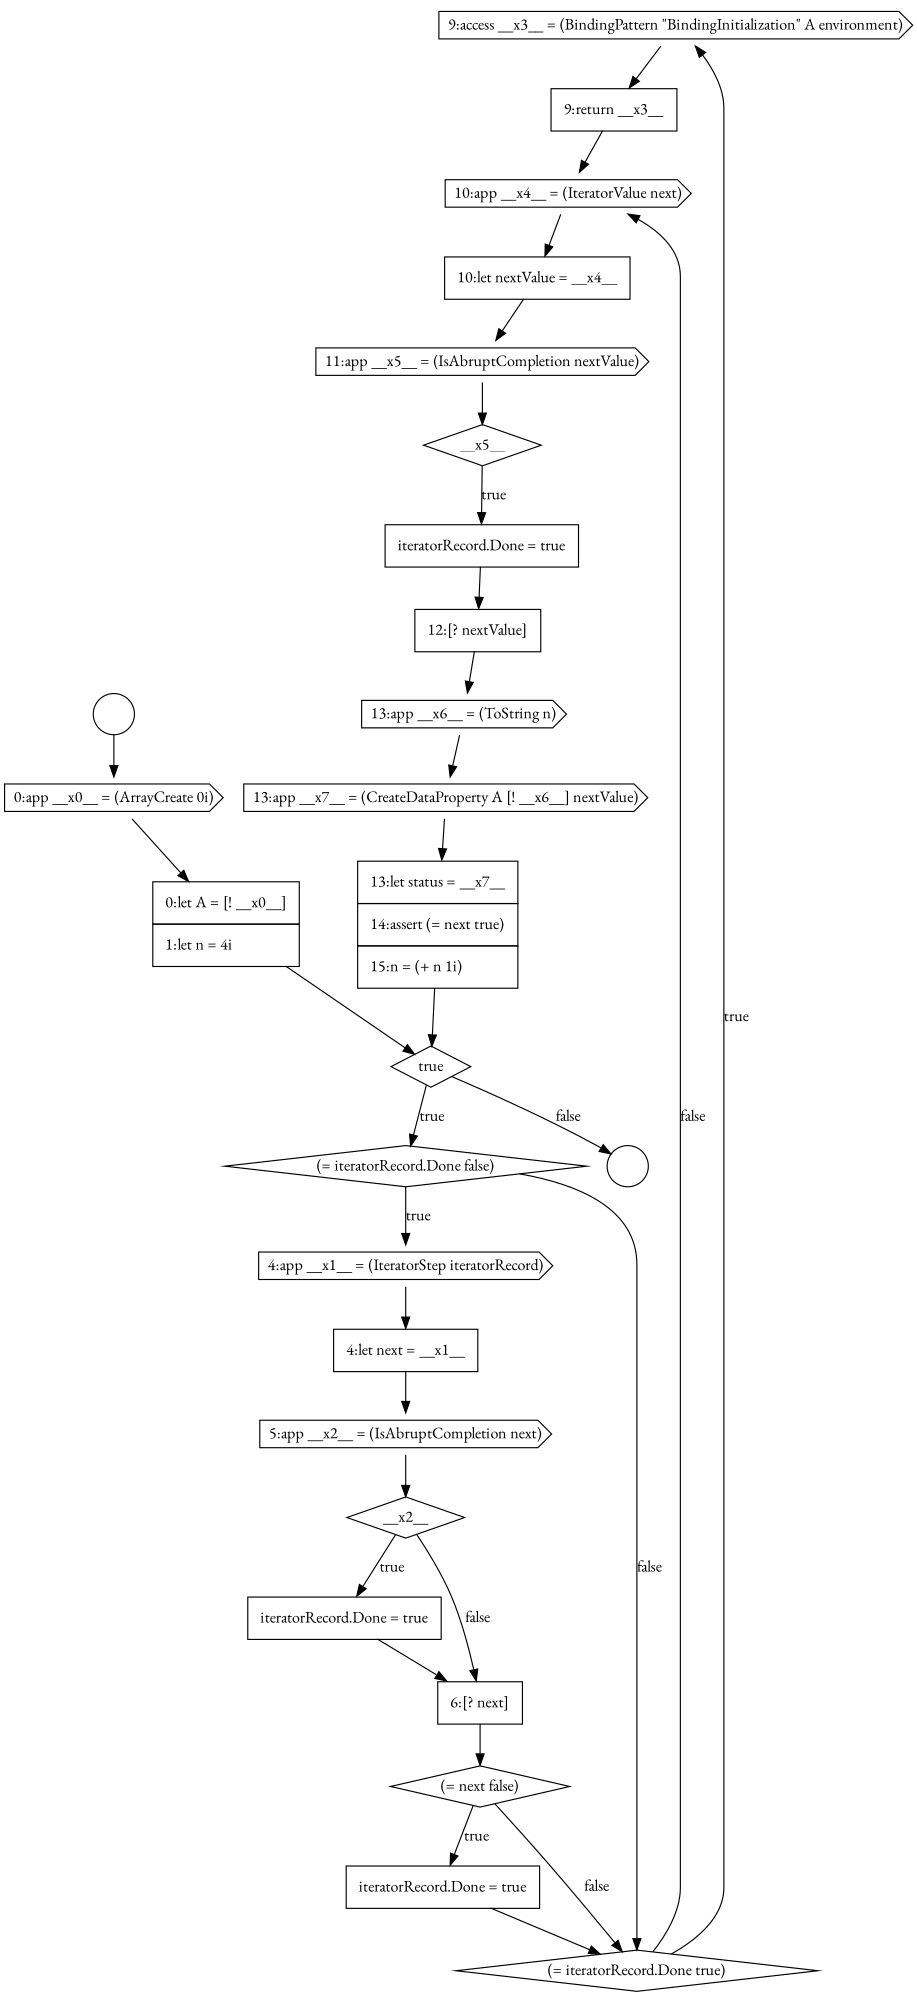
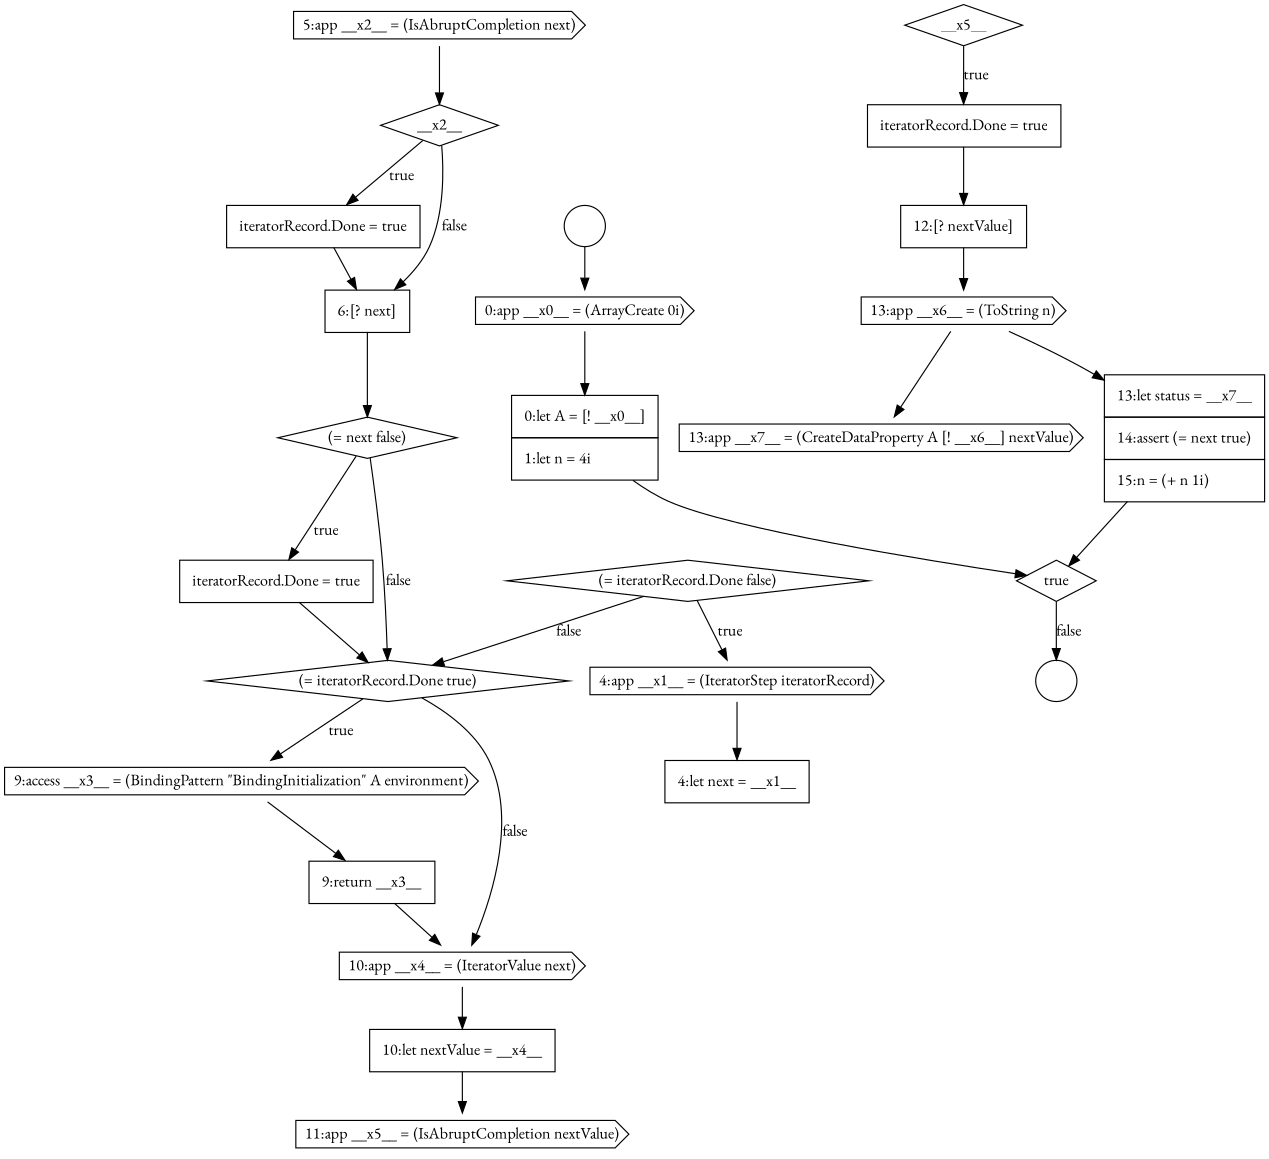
  digraph {
    fontname="EB Garamond"
    node [color=black fillcolor=white fontname="EB Garamond" shape=none style=filled]
    edge [color=black fontname="EB Garamond"]
    n1 [label=<<font color="black">9:access __x3__ = (BindingPattern &quot;BindingInitialization&quot; A environment)</font>> shape=cds]
    n2 [label=<<font color="black">     <table border="0" cellborder="1" cellspacing="0" cellpadding="10">       <tr><td align="left">9:return __x3__</td></tr>     </table>   </font>> margin=0]
    n3 [label=<<font color="black">10:app __x4__ = (IteratorValue next)</font>> shape=cds]
    n4 [label=<<font color="black">     <table border="0" cellborder="1" cellspacing="0" cellpadding="10">       <tr><td align="left">12:[? nextValue]</td></tr>     </table>   </font>> margin=0]
    n5 [label=<<font color="black">13:app __x6__ = (ToString n)</font>> shape=cds]
    n6 [label=<<font color="black">13:app __x7__ = (CreateDataProperty A [! __x6__] nextValue)</font>> shape=cds]
    n7 [label=<<font color="black">(= next false)</font>> shape=diamond]
    n8 [label=<<font color="black">     <table border="0" cellborder="1" cellspacing="0" cellpadding="10">       <tr><td align="left">iteratorRecord.Done = true</td></tr>     </table>   </font>> margin=0]
    n9 [label=<<font color="black">(= iteratorRecord.Done true)</font>> shape=diamond]
    n10 [label=<<font color="black">true</font>> shape=diamond]
    n11 [label=<<font color="black">(= iteratorRecord.Done false)</font>> shape=diamond]
    n12 [label=" " shape=circle]
    n13 [label=<<font color="black">4:app __x1__ = (IteratorStep iteratorRecord)</font>> shape=cds]
    n14 [label=<<font color="black">11:app __x5__ = (IsAbruptCompletion nextValue)</font>> shape=cds]
    n15 [label=<<font color="black">__x5__</font>> shape=diamond]
    n16 [label=<<font color="black">     <table border="0" cellborder="1" cellspacing="0" cellpadding="10">       <tr><td align="left">iteratorRecord.Done = true</td></tr>     </table>   </font>> margin=0]
    n17 [label=<<font color="black">__x2__</font>> shape=diamond]
    n18 [label=<<font color="black">     <table border="0" cellborder="1" cellspacing="0" cellpadding="10">       <tr><td align="left">iteratorRecord.Done = true</td></tr>     </table>   </font>> margin=0]
    n19 [label=<<font color="black">     <table border="0" cellborder="1" cellspacing="0" cellpadding="10">       <tr><td align="left">6:[? next]</td></tr>     </table>   </font>> margin=0]
    n20 [label=<<font color="black">     <table border="0" cellborder="1" cellspacing="0" cellpadding="10">       <tr><td align="left">10:let nextValue = __x4__</td></tr>     </table>   </font>> margin=0]
    n21 [label=" " shape=circle]
    n22 [label=<<font color="black">0:app __x0__ = (ArrayCreate 0i)</font>> shape=cds]
    n23 [label=<<font color="black">     <table border="0" cellborder="1" cellspacing="0" cellpadding="10">       <tr><td align="left">0:let A = [! __x0__]</td></tr>       <tr><td align="left">1:let n = 4i</td></tr>     </table>   </font>> margin=0]
    n24 [label=<<font color="black">     <table border="0" cellborder="1" cellspacing="0" cellpadding="10">       <tr><td align="left">4:let next = __x1__</td></tr>     </table>   </font>> margin=0]
    n25 [label=<<font color="black">5:app __x2__ = (IsAbruptCompletion next)</font>> shape=cds]
    n26 [label=<<font color="black">     <table border="0" cellborder="1" cellspacing="0" cellpadding="10">       <tr><td align="left">13:let status = __x7__</td></tr>       <tr><td align="left">14:assert (= next true)</td></tr>       <tr><td align="left">15:n = (+ n 1i)</td></tr>     </table>   </font>> margin=0]
    n1 -> n2
    n2 -> n3
    n3 -> n20
    n4 -> n5
    n5 -> n6
-   n6 -> n26
+   n5 -> n26
    n7 -> n8 [label=<<font color="black">true</font>>]
    n7 -> n9 [label=<<font color="black">false</font>>]
    n8 -> n9
    n9 -> n1 [label=<<font color="black">true</font>>]
    n9 -> n3 [label=<<font color="black">false</font>>]
-   n10 -> n11 [label=<<font color="black">true</font>>]
    n10 -> n12 [label=<<font color="black">false</font>>]
    n11 -> n9 [label=<<font color="black">false</font>>]
    n11 -> n13 [label=<<font color="black">true</font>>]
    n13 -> n24
-   n14 -> n15
    n15 -> n16 [label=<<font color="black">true</font>>]
    n16 -> n4
    n17 -> n18 [label=<<font color="black">true</font>>]
    n17 -> n19 [label=<<font color="black">false</font>>]
    n18 -> n19
    n19 -> n7
    n20 -> n14
    n21 -> n22
    n22 -> n23
    n23 -> n10
-   n24 -> n25
    n25 -> n17
    n26 -> n10
  }
